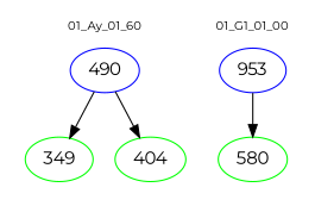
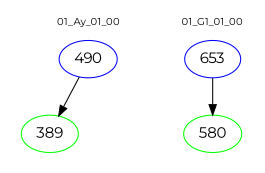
  digraph {
    fontname=Montserrat
    node [color=green fontname=Montserrat]
    edge [color=black fontname=Montserrat]
    n1 [color=blue label=490]
-   n2 [label=349]
-   n3 [label=404]
-   n4 [color=blue label=953]
+   n2 [label=389]
+   n4 [color=blue label=653]
    n5 [label=580]
    subgraph cluster_1 {
      color=white
      fontsize=10
-     label="01_Ay_01_60"
+     label="01_Ay_01_00"
      n1
      n2
-     n3
    }
    subgraph cluster_2 {
      color=white
      fontsize=10
      label="01_G1_01_00"
      n4
      n5
    }
    n1 -> n2
-   n1 -> n3
    n4 -> n5
  }
